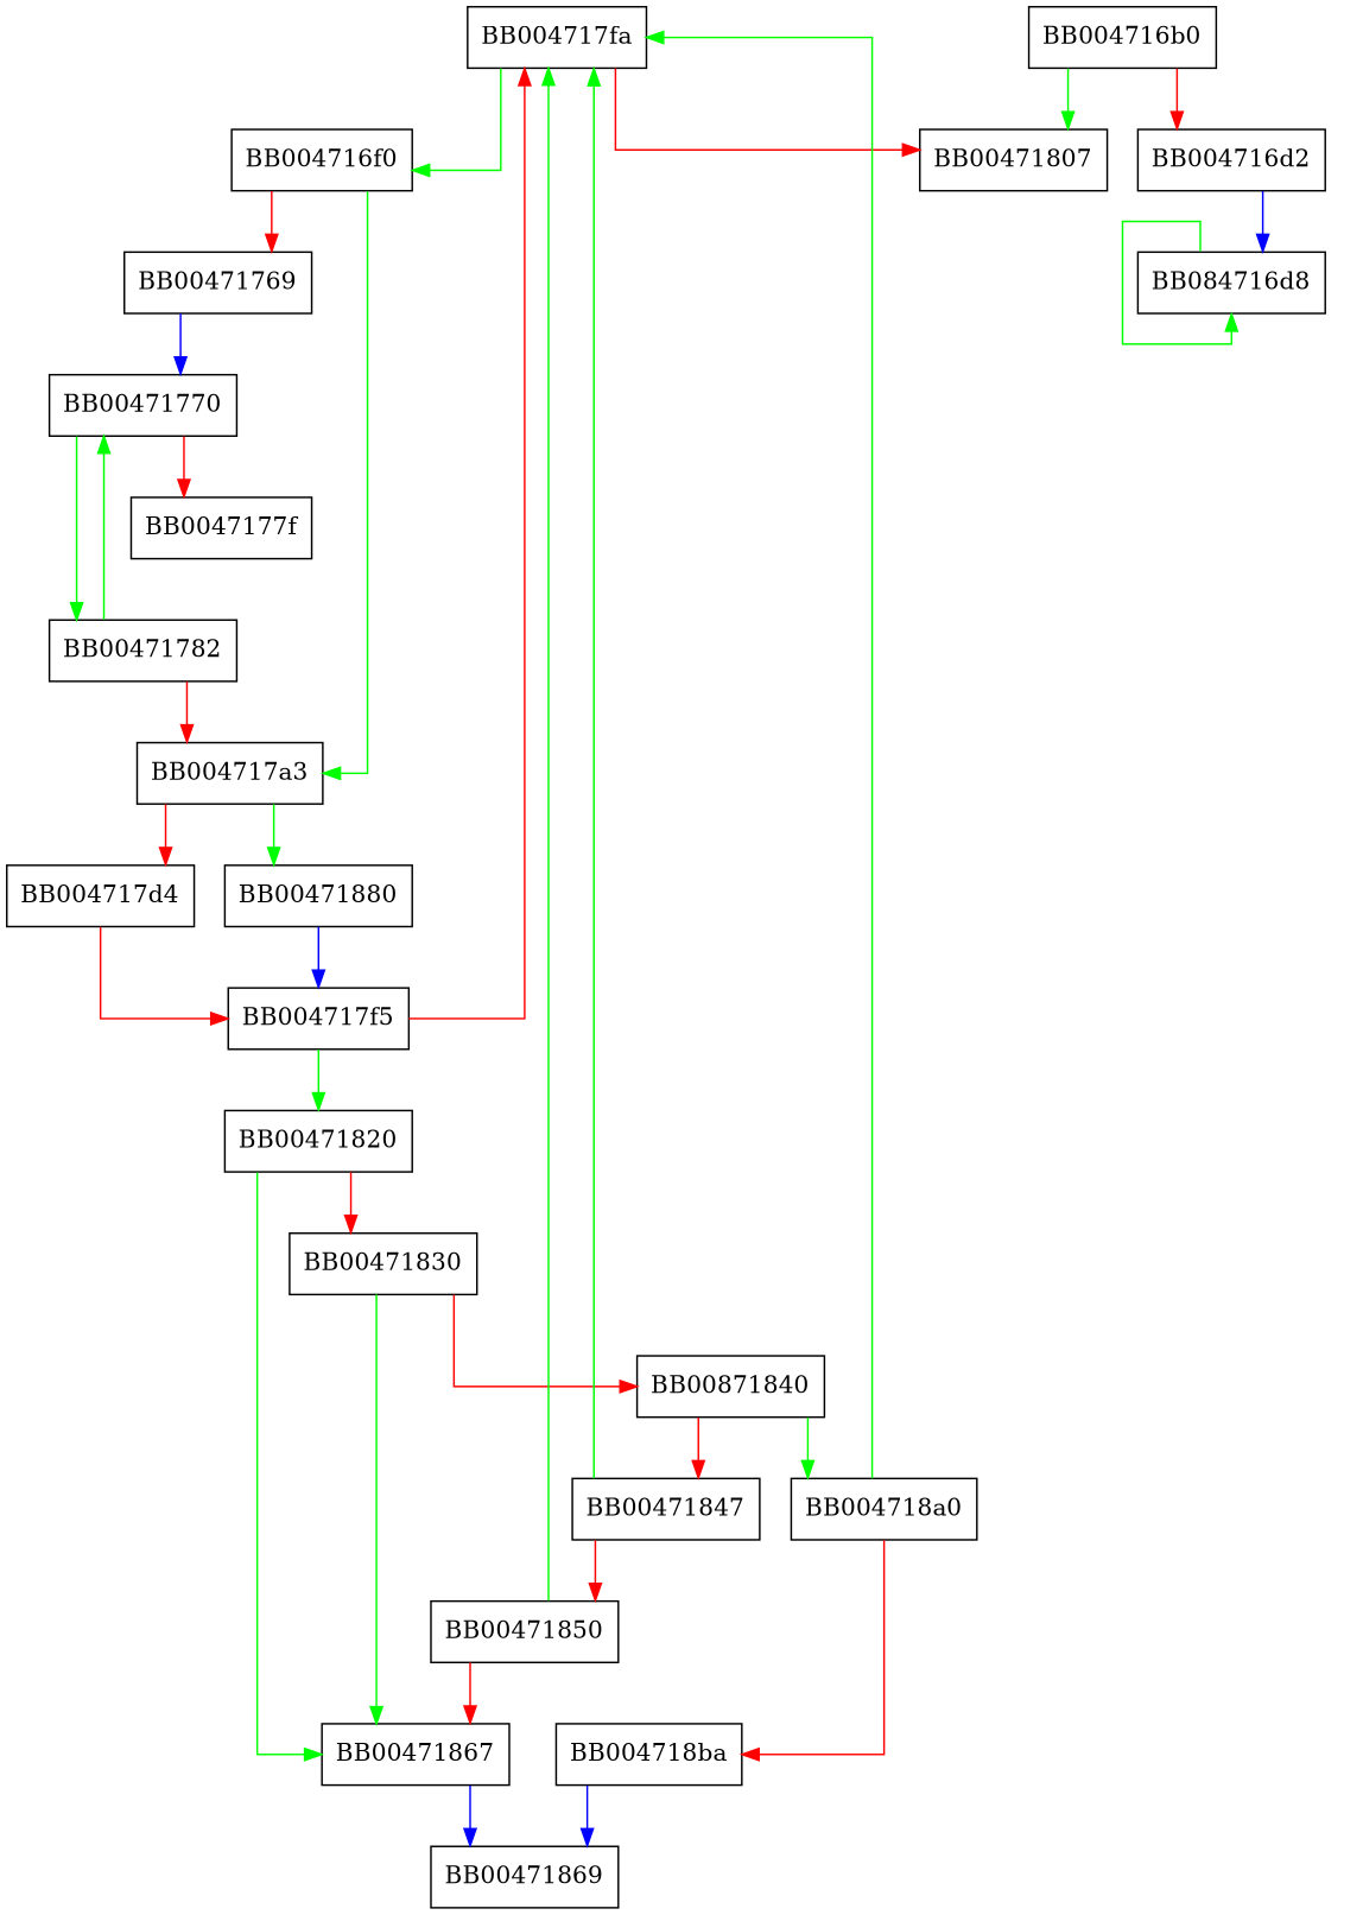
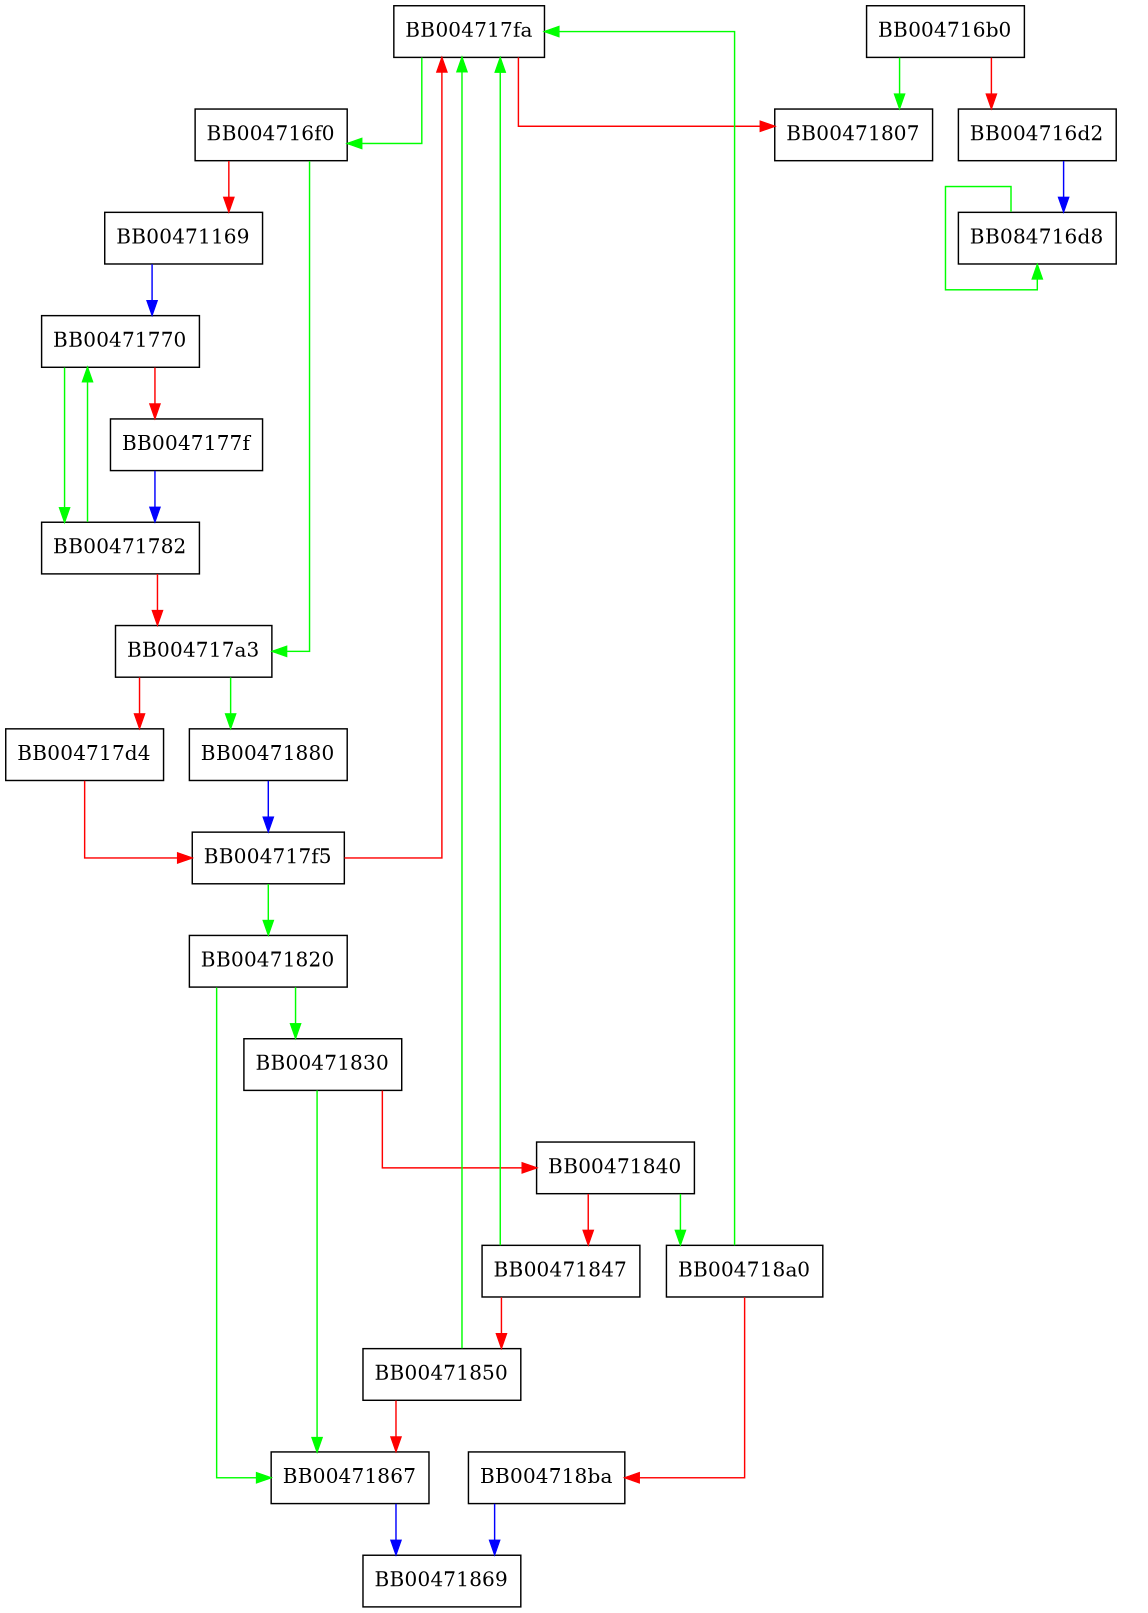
  digraph {
    fontname="DejaVu Serif"
    splines=ortho
    node [fontname="DejaVu Serif" shape=box]
    edge [color=green fontname="DejaVu Serif"]
    BB004716b0
    BB00471807
    BB004716d2
    n4 [label=BB084716d8]
    BB004716f0
    BB004717a3
-   BB00471769
+   BB00471769 [label=BB00471169]
    BB00471880
    BB004717d4
    BB00471770
    BB004717f5
    BB00471782
    BB0047177f
    BB00471820
    BB004717fa
    BB00471867
    BB00471830
    BB00471869
-   BB00471840 [label=BB00871840]
+   BB00471840
    BB004718a0
    BB00471847
    BB004718ba
    BB00471850
    BB004716b0 -> BB00471807
    BB004716b0 -> BB004716d2 [color=red]
    BB004716d2 -> n4 [color=blue]
    n4 -> n4
    BB004716f0 -> BB004717a3
    BB004716f0 -> BB00471769 [color=red]
    BB004717a3 -> BB00471880
    BB004717a3 -> BB004717d4 [color=red]
    BB00471769 -> BB00471770 [color=blue]
    BB00471880 -> BB004717f5 [color=blue]
    BB004717d4 -> BB004717f5 [color=red]
    BB00471770 -> BB00471782
    BB00471770 -> BB0047177f [color=red]
    BB004717f5 -> BB00471820
    BB004717f5 -> BB004717fa [color=red]
    BB00471782 -> BB004717a3 [color=red]
    BB00471782 -> BB00471770
+   BB0047177f -> BB00471782 [color=blue]
    BB00471820 -> BB00471867
-   BB00471820 -> BB00471830 [color=red]
+   BB00471820 -> BB00471830
    BB004717fa -> BB00471807 [color=red]
    BB004717fa -> BB004716f0
    BB00471867 -> BB00471869 [color=blue]
    BB00471830 -> BB00471867
    BB00471830 -> BB00471840 [color=red]
    BB00471840 -> BB004718a0
    BB00471840 -> BB00471847 [color=red]
    BB004718a0 -> BB004717fa
    BB004718a0 -> BB004718ba [color=red]
    BB00471847 -> BB004717fa
    BB00471847 -> BB00471850 [color=red]
    BB004718ba -> BB00471869 [color=blue]
    BB00471850 -> BB004717fa
    BB00471850 -> BB00471867 [color=red]
  }
